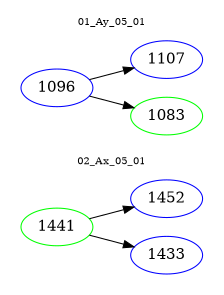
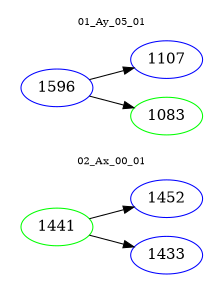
  digraph {
    rankdir=LR
    node [color=blue]
    edge [color=black]
    n1 [color=green label=1441]
    n2 [label=1433]
    n3 [label=1452]
-   n4 [label=1096]
+   n4 [label=1596]
    n5 [color=green label=1083]
    n6 [label=1107]
    subgraph cluster_1 {
      color=white
      fontsize=10
-     label="02_Ax_05_01"
+     label="02_Ax_00_01"
      n1
      n2
      n3
    }
    subgraph cluster_2 {
      color=white
      fontsize=10
      label="01_Ay_05_01"
      n4
      n5
      n6
    }
    n1 -> n2
    n1 -> n3
    n4 -> n5
    n4 -> n6
  }
